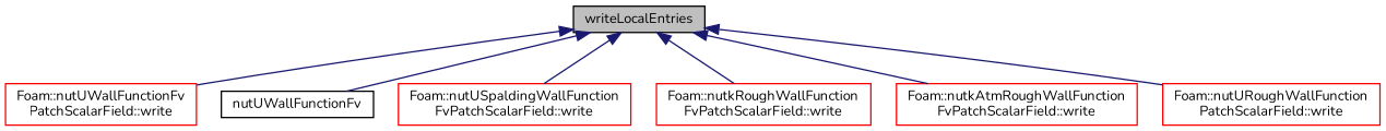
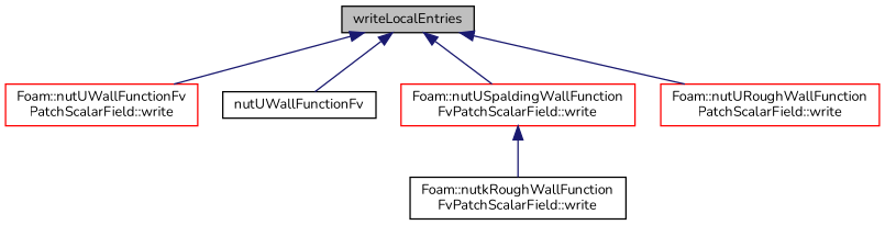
  digraph {
    fontname=Nunito
    rankdir=TB
    node [color=red fontname=Nunito fontsize=10 shape=record]
    edge [color=midnightblue dir=back fontname=Nunito fontsize=10 labelfontname=FreeSans labelfontsize=10 style=solid]
    n1 [color=black fillcolor=grey75 fontcolor=black height=0.2 label=writeLocalEntries style=filled width=0.4]
    n2 [height=0.2 label="Foam::nutUWallFunctionFv\lPatchScalarField::write" width=0.4]
    n3 [color=black height=0.2 label=nutUWallFunctionFv width=0.4]
    n4 [height=0.2 label="Foam::nutUSpaldingWallFunction\lFvPatchScalarField::write" width=0.4]
-   n5 [height=0.2 label="Foam::nutkRoughWallFunction\lFvPatchScalarField::write" width=0.4]
-   n6 [height=0.2 label="Foam::nutkAtmRoughWallFunction\lFvPatchScalarField::write" width=0.4]
+   n5 [color=black height=0.2 label="Foam::nutkRoughWallFunction\lFvPatchScalarField::write" width=0.4]
    n7 [height=0.2 label="Foam::nutURoughWallFunction\lPatchScalarField::write" width=0.4]
    n1 -> n2
    n1 -> n3
    n1 -> n4
-   n1 -> n5
-   n1 -> n6
+   n4 -> n5
    n1 -> n7
  }
